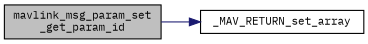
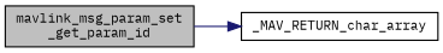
  digraph {
    rankdir=LR
    fontname="IBM Plex Mono"
    node [color=black fontname="IBM Plex Mono" fontsize=10 shape=record style=filled]
    n1 [fillcolor=grey75 fontcolor=black height=0.2 label="mavlink_msg_param_set\l_get_param_id" width=0.4]
-   n2 [fillcolor=white height=0.2 label=_MAV_RETURN_set_array width=0.4]
+   n2 [fillcolor=white height=0.2 label=_MAV_RETURN_char_array width=0.4]
    n1 -> n2 [color=midnightblue fontname="IBM Plex Mono" fontsize=10 labelfontname=Helvetica labelfontsize=10 style=solid]
  }
